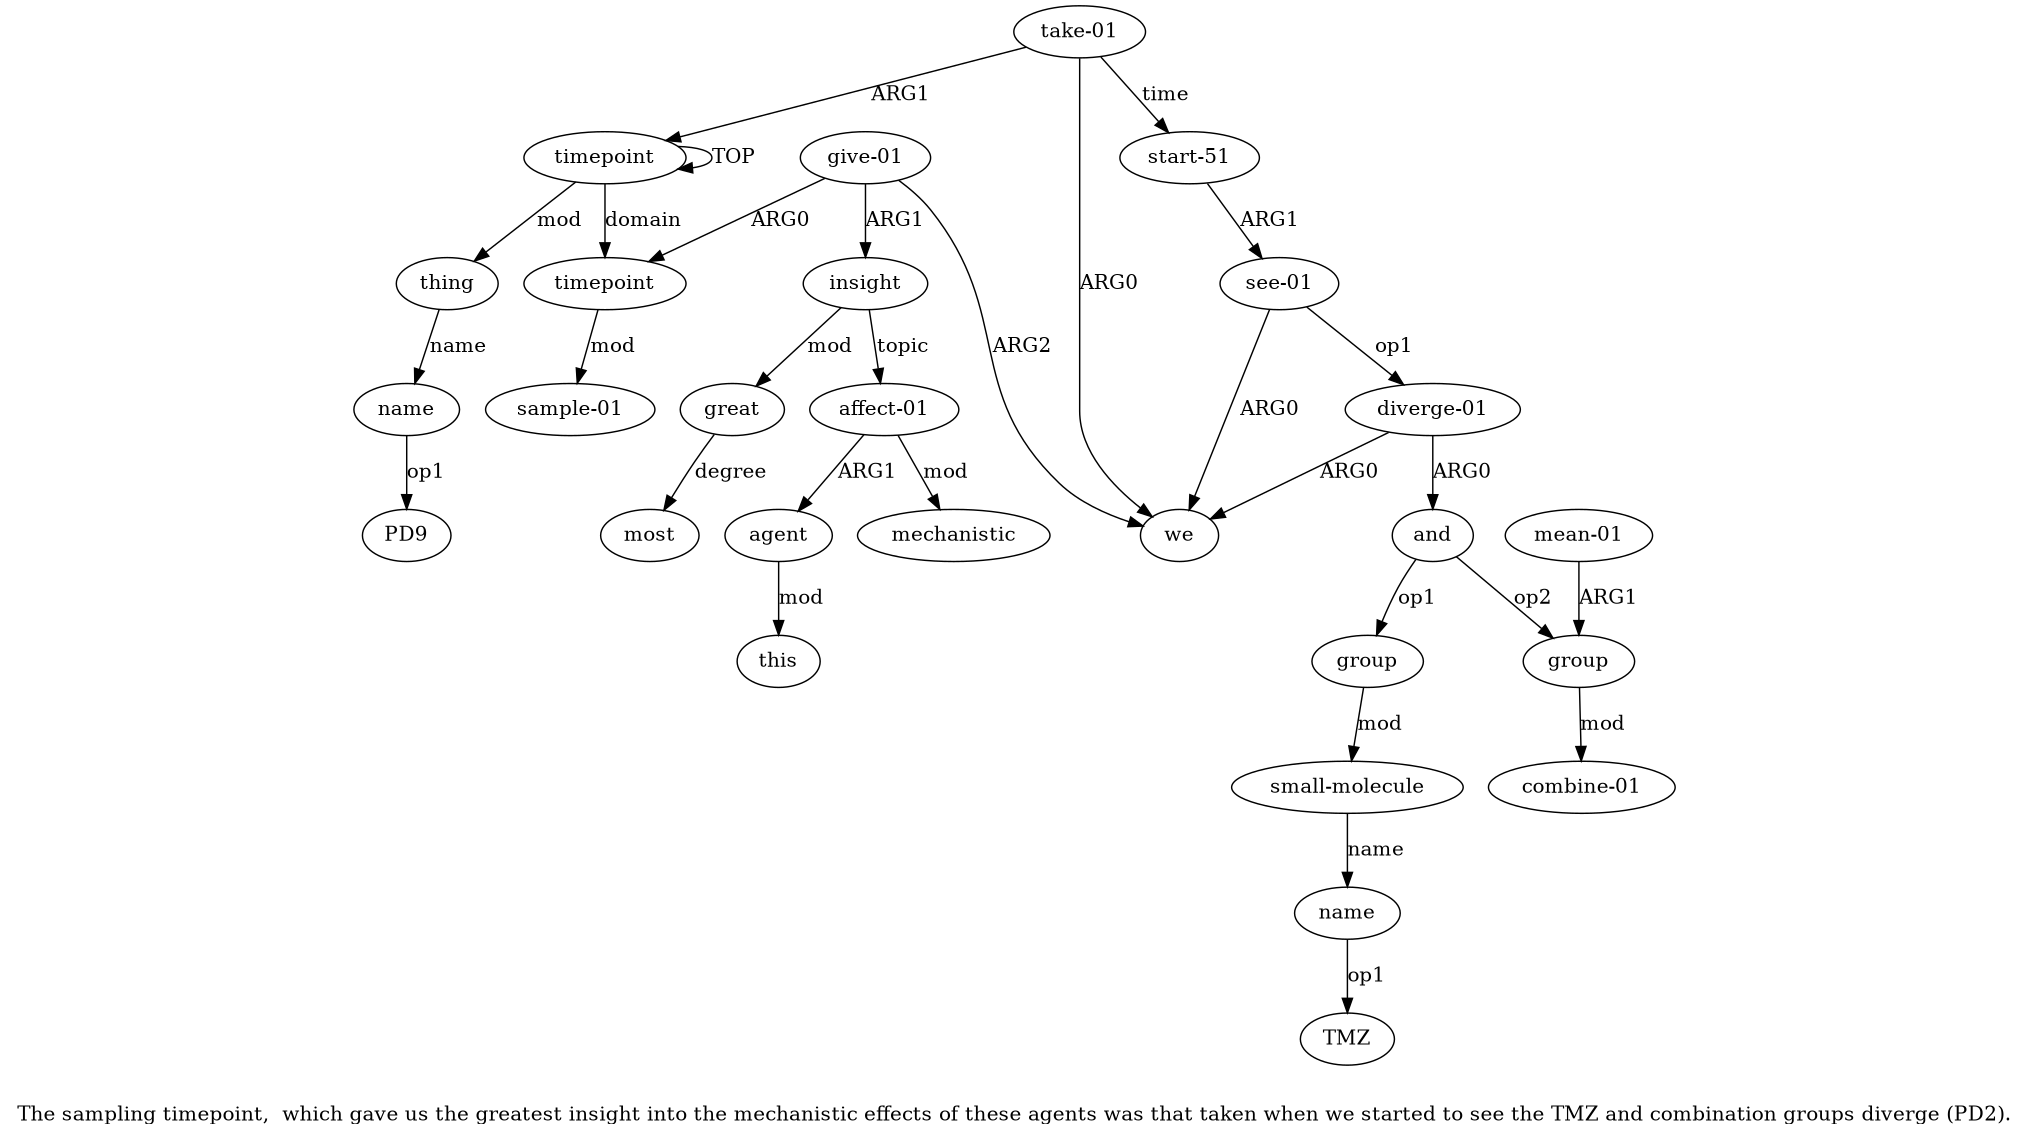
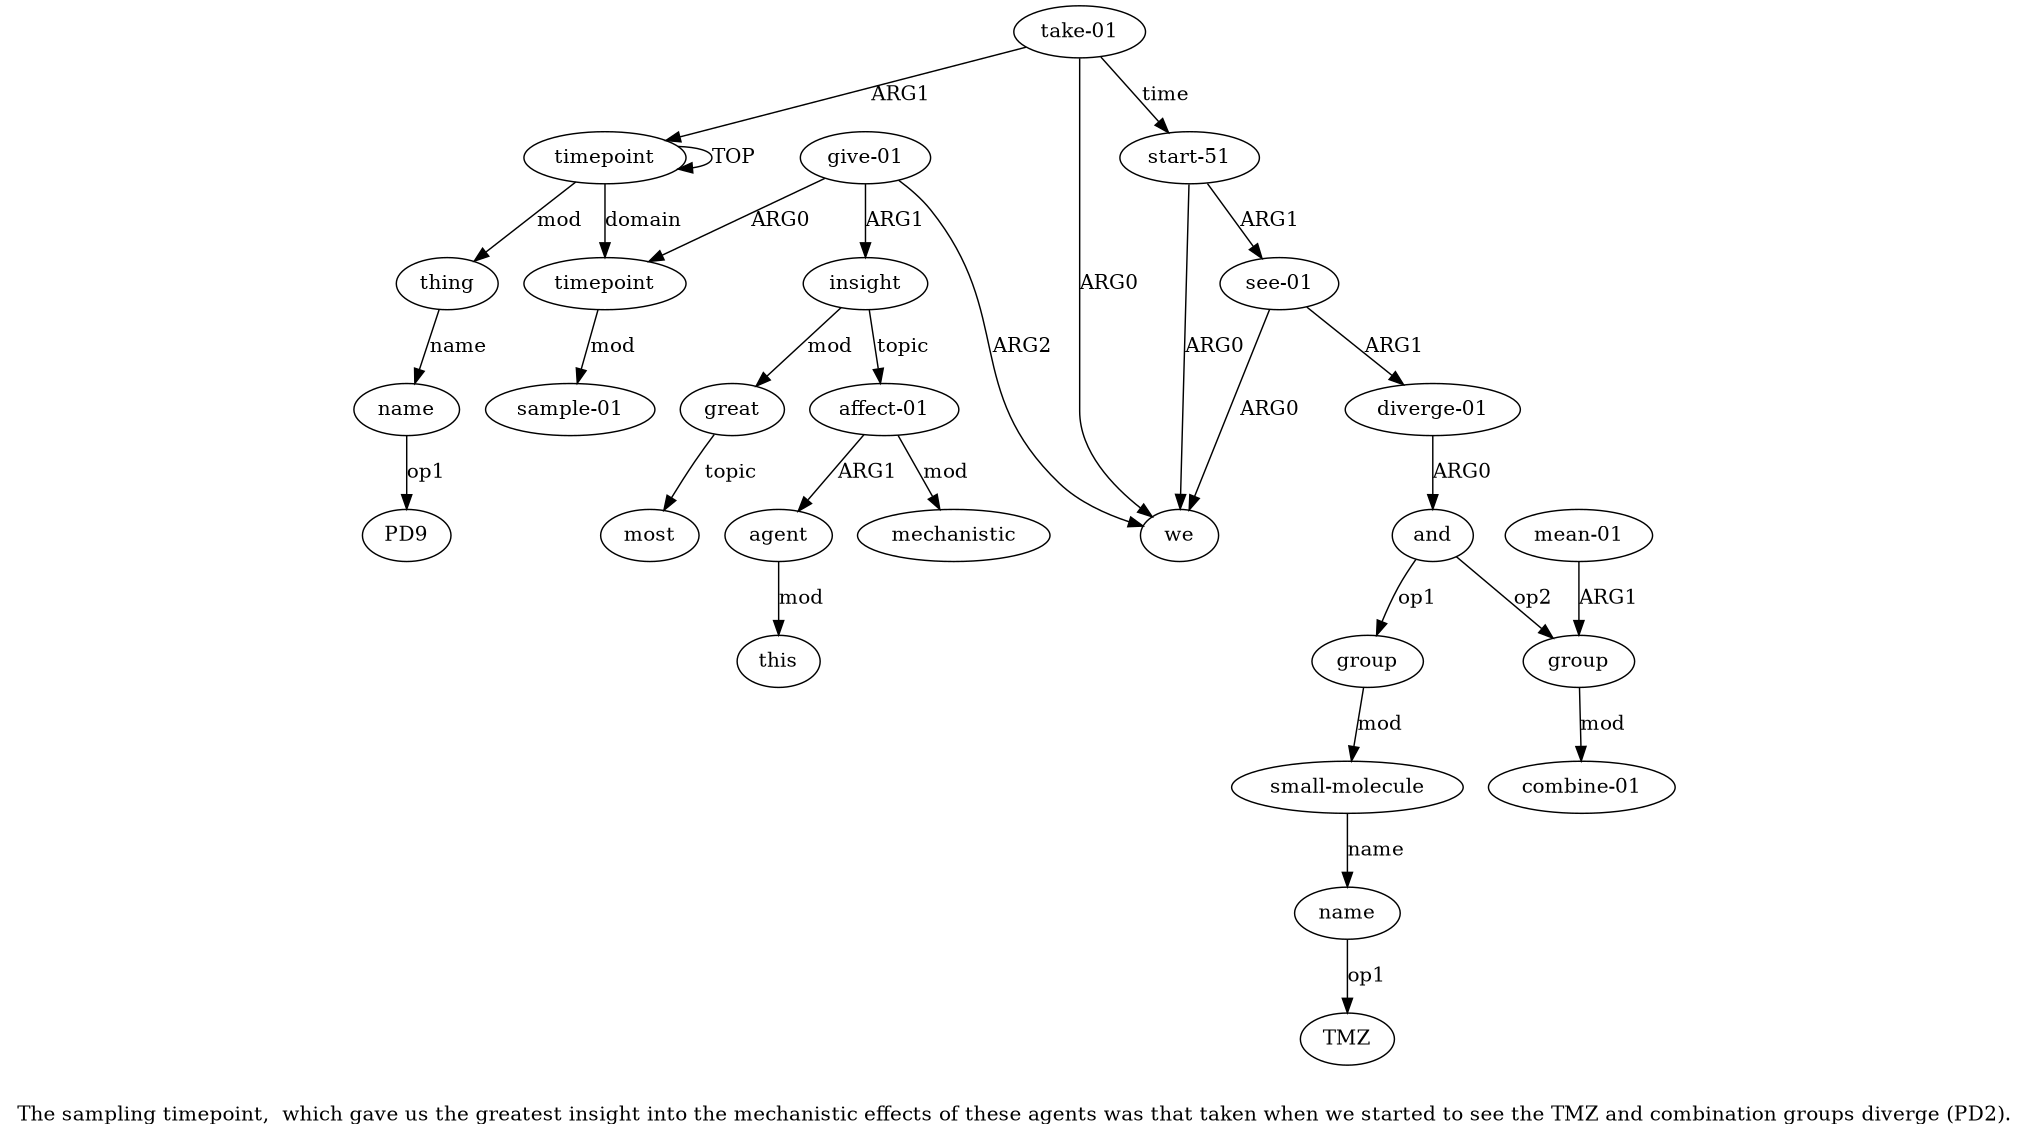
  digraph {
    label="The sampling timepoint,  which gave us the greatest insight into the mechanistic effects of these agents was that taken when we started to see the TMZ and combination groups diverge (PD2)."
    node [color=black gold_ind=-1 gold_label=timepoint test_ind=-1 test_label=timepoint]
    edge [color=black gold_label=mod test_label=mod]
    n1 [gold_ind=20 gold_label="affect-01" label="affect-01" test_ind=20 test_label="affect-01"]
    n2 [gold_ind=21 gold_label=agent label=agent test_ind=21 test_label=agent]
    n3 [gold_ind=23 gold_label=mechanistic label=mechanistic test_ind=23 test_label=mechanistic]
    n4 [gold_ind=22 gold_label=this label=this test_ind=22 test_label=this]
    n5 [gold_ind=24 gold_label=we label=we test_ind=24 test_label=we]
    n6 [gold_label=PD2 label=PD9 test_label=PD2]
    n7 [gold_ind=15 gold_label="sample-01" label="sample-01" test_ind=15 test_label="sample-01"]
    n8 [gold_ind=14 label=timepoint test_ind=14]
    n9 [gold_ind=17 gold_label=insight label=insight test_ind=17 test_label=insight]
    n10 [gold_ind=18 gold_label=great label=great test_ind=18 test_label=great]
    n11 [gold_ind=19 gold_label=most label=most test_ind=19 test_label=most]
    n12 [gold_ind=16 gold_label="give-01" label="give-01" test_ind=16 test_label="give-01"]
    n13 [gold_ind=11 gold_label=group label=group test_ind=11 test_label=group]
    n14 [gold_ind=12 gold_label="combine-01" label="combine-01" test_ind=12 test_label="combine-01"]
    n15 [gold_ind=10 gold_label=name label=name test_ind=10 test_label=name]
    n16 [gold_label=TMZ label=TMZ test_label=TMZ]
    n17 [gold_ind=13 gold_label="mean-01" label="mean-01" test_ind=13 test_label="mean-01"]
    n18 [gold_ind=1 gold_label=thing label=thing test_ind=1 test_label=thing]
    n19 [gold_ind=2 gold_label=name label=name test_ind=2 test_label=name]
    n20 [gold_ind=0 label=timepoint test_ind=0]
    n21 [gold_ind=3 gold_label="take-01" label="take-01" test_ind=3 test_label="take-01"]
    n22 [gold_ind=4 gold_label="start-01" label="start-51" test_ind=4 test_label="start-01"]
    n23 [gold_ind=5 gold_label="see-01" label="see-01" test_ind=5 test_label="see-01"]
    n24 [gold_ind=6 gold_label="diverge-01" label="diverge-01" test_ind=6 test_label="diverge-01"]
    n25 [gold_ind=7 gold_label=and label=and test_ind=7 test_label=and]
    n26 [gold_ind=8 gold_label=group label=group test_ind=8 test_label=group]
    n27 [gold_ind=9 gold_label="small-molecule" label="small-molecule" test_ind=9 test_label="small-molecule"]
    n1 -> n2 [gold_label=ARG1 label=ARG1 test_label=ARG1]
    n1 -> n3 [label=mod]
    n2 -> n4 [label=mod]
    n8 -> n7 [label=mod]
    n9 -> n1 [gold_label=topic label=topic test_label=topic]
    n9 -> n10 [label=mod]
-   n10 -> n11 [gold_label=degree label=degree test_label=degree]
+   n10 -> n11 [gold_label=degree label=topic test_label=degree]
    n12 -> n5 [gold_label=ARG2 label=ARG2 test_label=ARG2]
    n12 -> n8 [gold_label=ARG0 label=ARG0 test_label=ARG0]
    n12 -> n9 [gold_label=ARG1 label=ARG1 test_label=ARG1]
    n13 -> n14 [label=mod]
    n15 -> n16 [gold_label=op1 label=op1 test_label=op1]
    n17 -> n13 [gold_label=ARG1 label=ARG1 test_label=ARG1]
    n18 -> n19 [gold_label=name label=name test_label=name]
    n19 -> n6 [gold_label=op1 label=op1 test_label=op1]
    n20 -> n8 [gold_label=domain label=domain test_label=domain]
    n20 -> n18 [label=mod]
    n20 -> n20 [gold_label=TOP label=TOP test_label=TOP]
    n21 -> n5 [gold_label=ARG0 label=ARG0 test_label=ARG0]
    n21 -> n20 [gold_label=ARG1 label=ARG1 test_label=ARG1]
    n21 -> n22 [gold_label=time label=time test_label=time]
-   n24 -> n5 [gold_label=ARG0 label=ARG0 test_label=ARG0]
+   n22 -> n5 [gold_label=ARG0 label=ARG0 test_label=ARG0]
    n22 -> n23 [gold_label=ARG1 label=ARG1 test_label=ARG1]
    n23 -> n5 [gold_label=ARG0 label=ARG0 test_label=ARG0]
-   n23 -> n24 [gold_label=ARG1 label=op1 test_label=ARG1]
+   n23 -> n24 [gold_label=ARG1 label=ARG1 test_label=ARG1]
    n24 -> n25 [gold_label=ARG0 label=ARG0 test_label=ARG0]
    n25 -> n13 [gold_label=op2 label=op2 test_label=op2]
    n25 -> n26 [gold_label=op1 label=op1 test_label=op1]
    n26 -> n27 [label=mod]
    n27 -> n15 [gold_label=name label=name test_label=name]
  }
